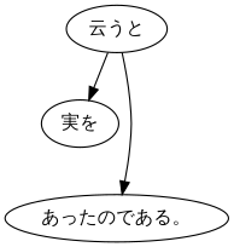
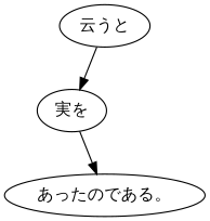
  digraph {
    fontname="Courier Prime"
    node [fontname="Courier Prime"]
    edge [fontname="Courier Prime"]
    n1 [label="実を"]
    n2 [label="云うと"]
    n3 [label="あったのである。"]
    n2 -> n1
-   n2 -> n3
+   n1 -> n3
  }
